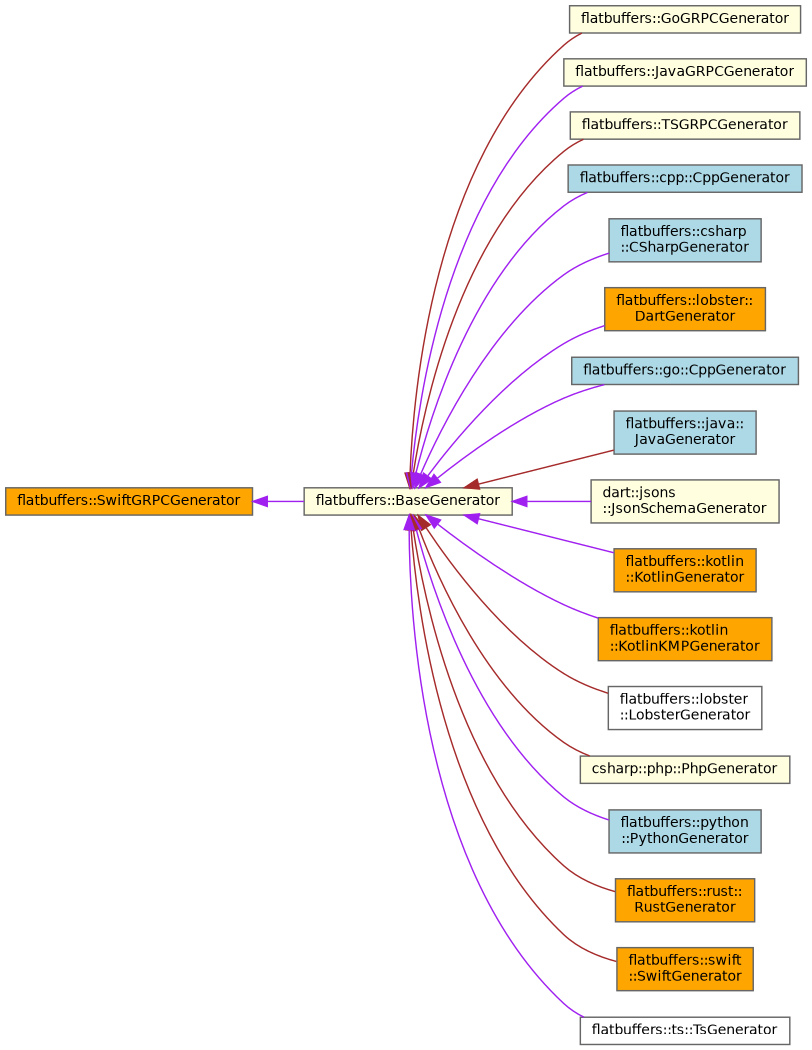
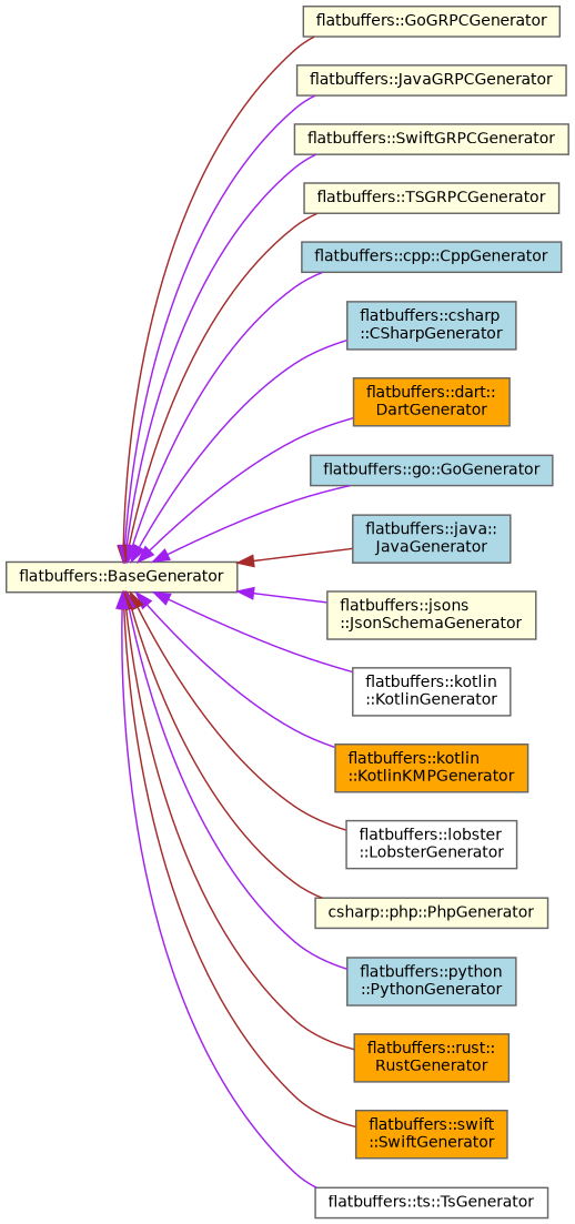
  digraph {
    rankdir=LR
    node [color=grey40 fillcolor=lightyellow fontname=Helvetica fontsize=10 shape=box style=filled]
    edge [color=purple dir=back fontname=Helvetica fontsize=10 labelfontname=Helvetica labelfontsize=10 style=solid]
    n1 [height=0.2 label="flatbuffers::BaseGenerator" width=0.4]
    n2 [height=0.2 label="flatbuffers::GoGRPCGenerator" width=0.4]
    n3 [height=0.2 label="flatbuffers::JavaGRPCGenerator" width=0.4]
-   n4 [fillcolor=orange height=0.2 label="flatbuffers::SwiftGRPCGenerator" width=0.4]
+   n4 [height=0.2 label="flatbuffers::SwiftGRPCGenerator" width=0.4]
    n5 [height=0.2 label="flatbuffers::TSGRPCGenerator" width=0.4]
    n6 [fillcolor=lightblue height=0.2 label="flatbuffers::cpp::CppGenerator" width=0.4]
    n7 [fillcolor=lightblue height=0.2 label="flatbuffers::csharp\l::CSharpGenerator" width=0.4]
-   n8 [fillcolor=orange height=0.2 label="flatbuffers::lobster::\lDartGenerator" width=0.4]
-   n9 [fillcolor=lightblue height=0.2 label="flatbuffers::go::CppGenerator" width=0.4]
+   n8 [fillcolor=orange height=0.2 label="flatbuffers::dart::\lDartGenerator" width=0.4]
+   n9 [fillcolor=lightblue height=0.2 label="flatbuffers::go::GoGenerator" width=0.4]
    n10 [fillcolor=lightblue height=0.2 label="flatbuffers::java::\lJavaGenerator" width=0.4]
-   n11 [height=0.2 label="dart::jsons\l::JsonSchemaGenerator" width=0.4]
-   n12 [fillcolor=orange height=0.2 label="flatbuffers::kotlin\l::KotlinGenerator" width=0.4]
+   n11 [height=0.2 label="flatbuffers::jsons\l::JsonSchemaGenerator" width=0.4]
+   n12 [fillcolor=white height=0.2 label="flatbuffers::kotlin\l::KotlinGenerator" width=0.4]
    n13 [fillcolor=orange height=0.2 label="flatbuffers::kotlin\l::KotlinKMPGenerator" width=0.4]
    n14 [fillcolor=white height=0.2 label="flatbuffers::lobster\l::LobsterGenerator" width=0.4]
    n15 [height=0.2 label="csharp::php::PhpGenerator" width=0.4]
    n16 [fillcolor=lightblue height=0.2 label="flatbuffers::python\l::PythonGenerator" width=0.4]
    n17 [fillcolor=orange height=0.2 label="flatbuffers::rust::\lRustGenerator" width=0.4]
    n18 [fillcolor=orange height=0.2 label="flatbuffers::swift\l::SwiftGenerator" width=0.4]
    n19 [fillcolor=white height=0.2 label="flatbuffers::ts::TsGenerator" width=0.4]
    n1 -> n2 [color=brown]
    n1 -> n3
-   n4 -> n1
+   n1 -> n4
    n1 -> n5 [color=brown]
    n1 -> n6
    n1 -> n7
    n1 -> n8
    n1 -> n9
    n1 -> n10 [color=brown]
    n1 -> n11
    n1 -> n12
    n1 -> n13
    n1 -> n14 [color=brown]
    n1 -> n15 [color=brown]
    n1 -> n16
    n1 -> n17 [color=brown]
    n1 -> n18 [color=brown]
    n1 -> n19
  }
